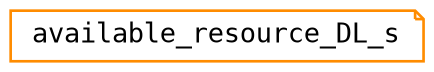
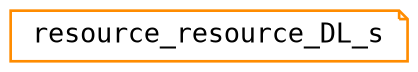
  digraph {
    rankdir=TB
    fontname="DejaVu Sans Mono"
-   n1 [color=darkorange fillcolor=white fontname="DejaVu Sans Mono" fontsize=10 height=0.2 label=available_resource_DL_s shape=note style=filled width=0.4]
+   n1 [color=darkorange fillcolor=white fontname="DejaVu Sans Mono" fontsize=10 height=0.2 label=resource_resource_DL_s shape=note style=filled width=0.4]
  }
